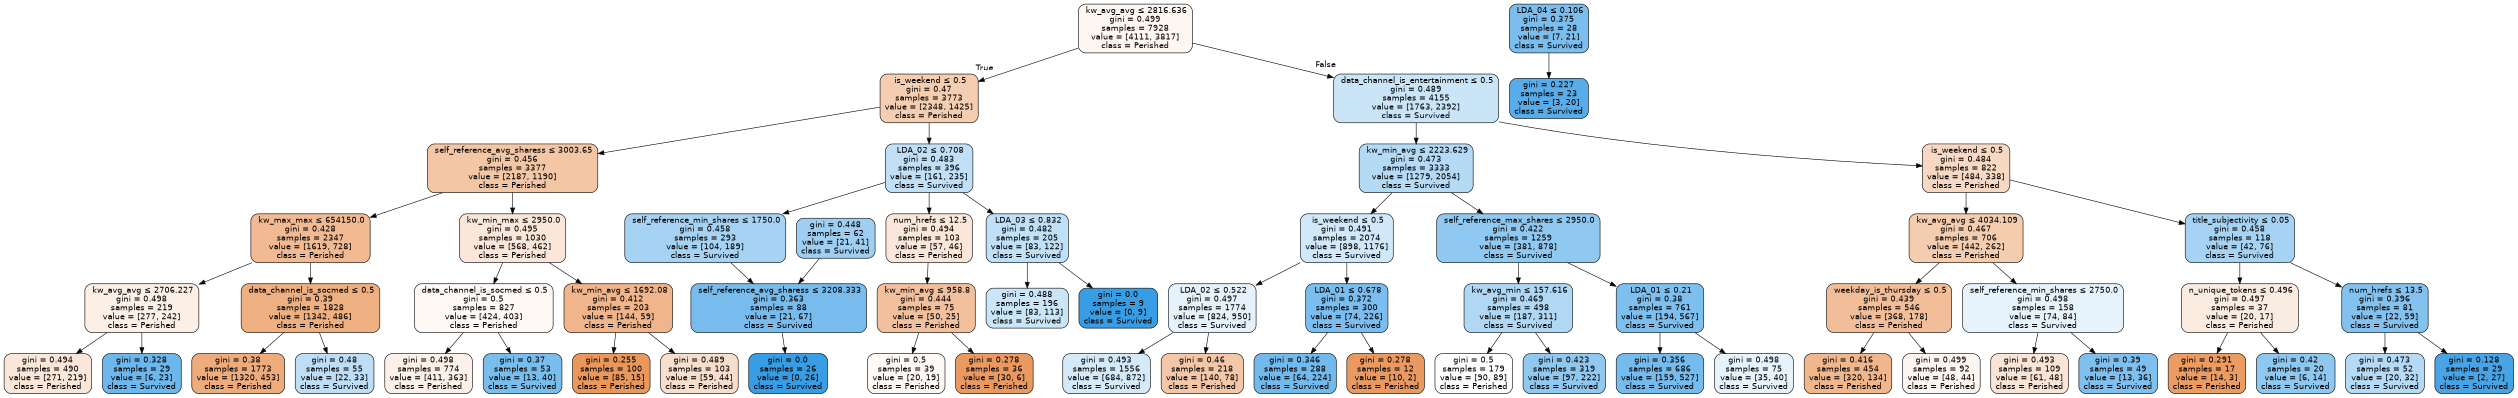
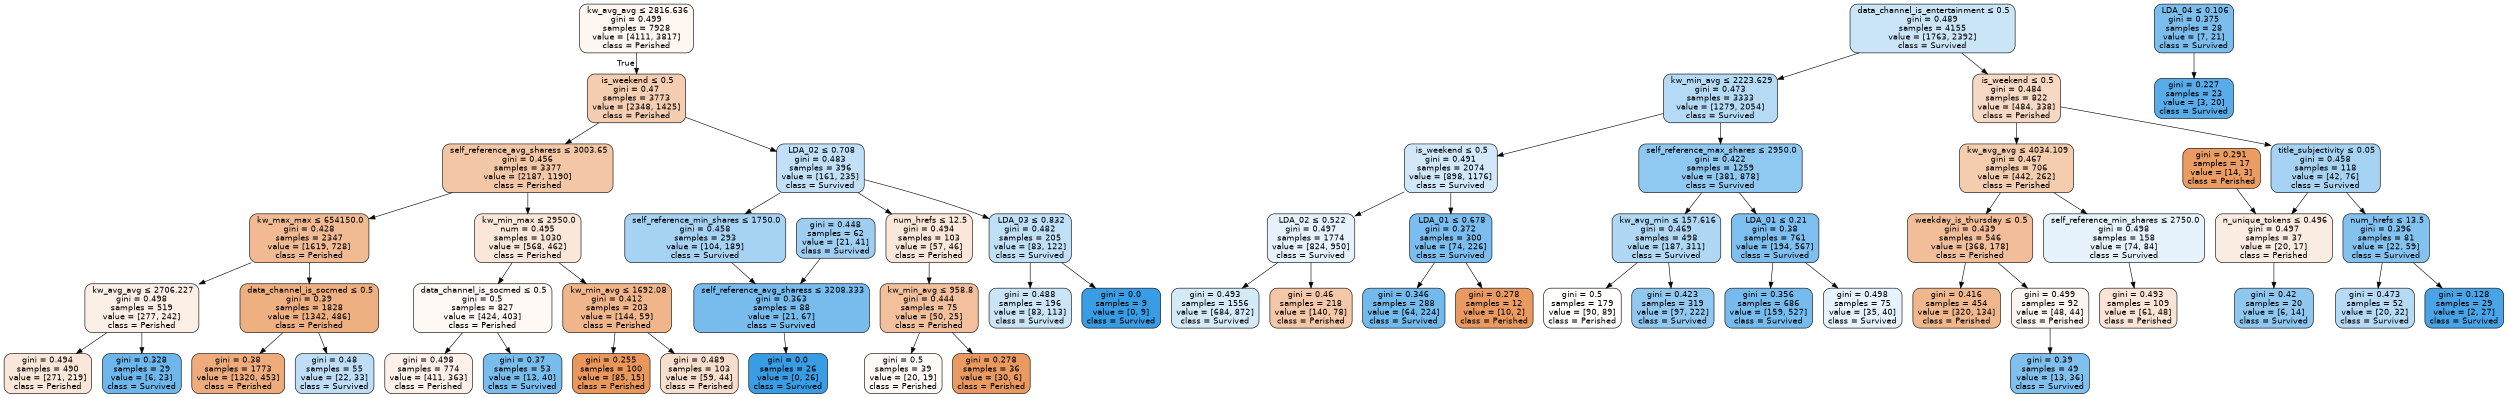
  digraph {
    node [color=black fillcolor="#a6d3f3" fontname=helvetica shape=box style="filled, rounded"]
    edge [fontname=helvetica]
    n1 [fillcolor="#fdf6f1" label=< kw_avg_avg &le; 2816.636<br/>gini = 0.499<br/>samples = 7928<br/>value = [4111, 3817]<br/>class = Perished>]
    n2 [fillcolor="#f5cdb1" label=< is_weekend &le; 0.5<br/>gini = 0.47<br/>samples = 3773<br/>value = [2348, 1425]<br/>class = Perished>]
    n3 [fillcolor="#cbe5f8" label=< data_channel_is_entertainment &le; 0.5<br/>gini = 0.489<br/>samples = 4155<br/>value = [1763, 2392]<br/>class = Survived>]
    n4 [fillcolor="#f3c6a5" label=< self_reference_avg_sharess &le; 3003.65<br/>gini = 0.456<br/>samples = 3377<br/>value = [2187, 1190]<br/>class = Perished>]
    n5 [fillcolor="#c1e0f7" label=< LDA_02 &le; 0.708<br/>gini = 0.483<br/>samples = 396<br/>value = [161, 235]<br/>class = Survived>]
    n6 [fillcolor="#b4daf5" label=< kw_min_avg &le; 2223.629<br/>gini = 0.473<br/>samples = 3333<br/>value = [1279, 2054]<br/>class = Survived>]
    n7 [fillcolor="#f7d9c3" label=< is_weekend &le; 0.5<br/>gini = 0.484<br/>samples = 822<br/>value = [484, 338]<br/>class = Perished>]
    n8 [fillcolor="#f1ba92" label=< kw_max_max &le; 654150.0<br/>gini = 0.428<br/>samples = 2347<br/>value = [1619, 728]<br/>class = Perished>]
-   n9 [fillcolor="#fae7da" label=< kw_min_max &le; 2950.0<br/>gini = 0.495<br/>samples = 1030<br/>value = [568, 462]<br/>class = Perished>]
+   n9 [fillcolor="#fae7da" label=< kw_min_max &le; 2950.0<br/>num = 0.495<br/>samples = 1030<br/>value = [568, 462]<br/>class = Perished>]
    n10 [label=< self_reference_min_shares &le; 1750.0<br/>gini = 0.458<br/>samples = 293<br/>value = [104, 189]<br/>class = Survived>]
    n11 [fillcolor="#fae7d9" label=< num_hrefs &le; 12.5<br/>gini = 0.494<br/>samples = 103<br/>value = [57, 46]<br/>class = Perished>]
    n12 [fillcolor="#c0e0f7" label=< LDA_03 &le; 0.832<br/>gini = 0.482<br/>samples = 205<br/>value = [83, 122]<br/>class = Survived>]
-   n13 [fillcolor="#fcefe6" label=< kw_avg_avg &le; 2706.227<br/>gini = 0.498<br/>samples = 219<br/>value = [277, 242]<br/>class = Perished>]
+   n13 [fillcolor="#fcefe6" label=< kw_avg_avg &le; 2706.227<br/>gini = 0.498<br/>samples = 519<br/>value = [277, 242]<br/>class = Perished>]
    n14 [fillcolor="#eeaf81" label=< data_channel_is_socmed &le; 0.5<br/>gini = 0.39<br/>samples = 1828<br/>value = [1342, 486]<br/>class = Perished>]
    n15 [fillcolor="#fef9f5" label=< data_channel_is_socmed &le; 0.5<br/>gini = 0.5<br/>samples = 827<br/>value = [424, 403]<br/>class = Perished>]
    n16 [fillcolor="#f0b58a" label=< kw_min_avg &le; 1692.08<br/>gini = 0.412<br/>samples = 203<br/>value = [144, 59]<br/>class = Perished>]
    n17 [fillcolor="#fae7d9" label=<gini = 0.494<br/>samples = 490<br/>value = [271, 219]<br/>class = Perished>]
    n18 [fillcolor="#6db7ec" label=<gini = 0.328<br/>samples = 29<br/>value = [6, 23]<br/>class = Survived>]
    n19 [fillcolor="#eeac7d" label=<gini = 0.38<br/>samples = 1773<br/>value = [1320, 453]<br/>class = Perished>]
    n20 [fillcolor="#bddef6" label=<gini = 0.48<br/>samples = 55<br/>value = [22, 33]<br/>class = Survived>]
    n21 [fillcolor="#fcf0e8" label=<gini = 0.498<br/>samples = 774<br/>value = [411, 363]<br/>class = Perished>]
    n22 [fillcolor="#79bded" label=<gini = 0.37<br/>samples = 53<br/>value = [13, 40]<br/>class = Survived>]
    n23 [fillcolor="#ea975c" label=<gini = 0.255<br/>samples = 100<br/>value = [85, 15]<br/>class = Perished>]
    n24 [fillcolor="#f8dfcd" label=<gini = 0.489<br/>samples = 103<br/>value = [59, 44]<br/>class = Perished>]
    n25 [fillcolor="#77bced" label=< self_reference_avg_sharess &le; 3208.333<br/>gini = 0.363<br/>samples = 88<br/>value = [21, 67]<br/>class = Survived>]
    n26 [fillcolor="#f2c09c" label=< kw_min_avg &le; 958.8<br/>gini = 0.444<br/>samples = 75<br/>value = [50, 25]<br/>class = Perished>]
    n27 [fillcolor="#cae5f8" label=<gini = 0.488<br/>samples = 196<br/>value = [83, 113]<br/>class = Survived>]
    n28 [fillcolor="#399de5" label=<gini = 0.0<br/>samples = 9<br/>value = [0, 9]<br/>class = Survived>]
    n29 [fillcolor="#399de5" label=<gini = 0.0<br/>samples = 26<br/>value = [0, 26]<br/>class = Survived>]
    n30 [fillcolor="#9ecff2" label=<gini = 0.448<br/>samples = 62<br/>value = [21, 41]<br/>class = Survived>]
    n31 [fillcolor="#fef9f5" label=<gini = 0.5<br/>samples = 39<br/>value = [20, 19]<br/>class = Perished>]
    n32 [fillcolor="#ea9a61" label=<gini = 0.278<br/>samples = 36<br/>value = [30, 6]<br/>class = Perished>]
    n33 [fillcolor="#7bbeee" label=< LDA_04 &le; 0.106<br/>gini = 0.375<br/>samples = 28<br/>value = [7, 21]<br/>class = Survived>]
    n34 [fillcolor="#57ace9" label=<gini = 0.227<br/>samples = 23<br/>value = [3, 20]<br/>class = Survived>]
    n35 [fillcolor="#d0e8f9" label=< is_weekend &le; 0.5<br/>gini = 0.491<br/>samples = 2074<br/>value = [898, 1176]<br/>class = Survived>]
    n36 [fillcolor="#8fc8f0" label=< self_reference_max_shares &le; 2950.0<br/>gini = 0.422<br/>samples = 1259<br/>value = [381, 878]<br/>class = Survived>]
    n37 [fillcolor="#f4ccae" label=< kw_avg_avg &le; 4034.109<br/>gini = 0.467<br/>samples = 706<br/>value = [442, 262]<br/>class = Perished>]
    n38 [label=< title_subjectivity &le; 0.05<br/>gini = 0.458<br/>samples = 118<br/>value = [42, 76]<br/>class = Survived>]
    n39 [fillcolor="#e5f2fc" label=< LDA_02 &le; 0.522<br/>gini = 0.497<br/>samples = 1774<br/>value = [824, 950]<br/>class = Survived>]
    n40 [fillcolor="#7abdee" label=< LDA_01 &le; 0.678<br/>gini = 0.372<br/>samples = 300<br/>value = [74, 226]<br/>class = Survived>]
    n41 [fillcolor="#b0d8f5" label=< kw_avg_min &le; 157.616<br/>gini = 0.469<br/>samples = 498<br/>value = [187, 311]<br/>class = Survived>]
    n42 [fillcolor="#7dbfee" label=< LDA_01 &le; 0.21<br/>gini = 0.38<br/>samples = 761<br/>value = [194, 567]<br/>class = Survived>]
    n43 [fillcolor="#d4eaf9" label=<gini = 0.493<br/>samples = 1556<br/>value = [684, 872]<br/>class = Survived>]
    n44 [fillcolor="#f3c7a7" label=<gini = 0.46<br/>samples = 218<br/>value = [140, 78]<br/>class = Perished>]
    n45 [fillcolor="#72b9ec" label=<gini = 0.346<br/>samples = 288<br/>value = [64, 224]<br/>class = Survived>]
    n46 [fillcolor="#ea9a61" label=<gini = 0.278<br/>samples = 12<br/>value = [10, 2]<br/>class = Perished>]
    n47 [fillcolor="#fffefd" label=<gini = 0.5<br/>samples = 179<br/>value = [90, 89]<br/>class = Perished>]
    n48 [fillcolor="#90c8f0" label=<gini = 0.423<br/>samples = 319<br/>value = [97, 222]<br/>class = Survived>]
    n49 [fillcolor="#75bbed" label=<gini = 0.356<br/>samples = 686<br/>value = [159, 527]<br/>class = Survived>]
    n50 [fillcolor="#e6f3fc" label=<gini = 0.498<br/>samples = 75<br/>value = [35, 40]<br/>class = Survived>]
    n51 [fillcolor="#f2be99" label=< weekday_is_thursday &le; 0.5<br/>gini = 0.439<br/>samples = 546<br/>value = [368, 178]<br/>class = Perished>]
    n52 [fillcolor="#e7f3fc" label=< self_reference_min_shares &le; 2750.0<br/>gini = 0.498<br/>samples = 158<br/>value = [74, 84]<br/>class = Survived>]
    n53 [fillcolor="#fbece1" label=< n_unique_tokens &le; 0.496<br/>gini = 0.497<br/>samples = 37<br/>value = [20, 17]<br/>class = Perished>]
    n54 [fillcolor="#83c2ef" label=< num_hrefs &le; 13.5<br/>gini = 0.396<br/>samples = 81<br/>value = [22, 59]<br/>class = Survived>]
    n55 [fillcolor="#f0b68c" label=<gini = 0.416<br/>samples = 454<br/>value = [320, 134]<br/>class = Perished>]
    n56 [fillcolor="#fdf5ef" label=<gini = 0.499<br/>samples = 92<br/>value = [48, 44]<br/>class = Perished>]
    n57 [fillcolor="#f9e4d5" label=<gini = 0.493<br/>samples = 109<br/>value = [61, 48]<br/>class = Perished>]
    n58 [fillcolor="#80c0ee" label=<gini = 0.39<br/>samples = 49<br/>value = [13, 36]<br/>class = Survived>]
    n59 [fillcolor="#eb9c63" label=<gini = 0.291<br/>samples = 17<br/>value = [14, 3]<br/>class = Perished>]
    n60 [fillcolor="#8ec7f0" label=<gini = 0.42<br/>samples = 20<br/>value = [6, 14]<br/>class = Survived>]
    n61 [fillcolor="#b5daf5" label=<gini = 0.473<br/>samples = 52<br/>value = [20, 32]<br/>class = Survived>]
    n62 [fillcolor="#48a4e7" label=<gini = 0.128<br/>samples = 29<br/>value = [2, 27]<br/>class = Survived>]
    n1 -> n2 [headlabel=True labelangle=45 labeldistance=2.5]
-   n1 -> n3 [headlabel=False labelangle=-45 labeldistance=2.5]
    n2 -> n4
    n2 -> n5
    n3 -> n6
    n3 -> n7
    n4 -> n8
    n4 -> n9
    n5 -> n10
    n5 -> n11
    n5 -> n12
    n6 -> n35
    n6 -> n36
    n7 -> n37
    n7 -> n38
    n8 -> n13
    n8 -> n14
    n9 -> n15
    n9 -> n16
    n10 -> n25
    n11 -> n26
    n12 -> n27
    n12 -> n28
    n13 -> n17
    n13 -> n18
    n14 -> n19
    n14 -> n20
    n15 -> n21
    n15 -> n22
    n16 -> n23
    n16 -> n24
    n25 -> n29
    n26 -> n31
    n26 -> n32
    n30 -> n25
    n33 -> n34
    n35 -> n39
    n35 -> n40
    n36 -> n41
    n36 -> n42
    n37 -> n51
    n37 -> n52
    n38 -> n53
    n38 -> n54
    n39 -> n43
    n39 -> n44
    n40 -> n45
    n40 -> n46
    n41 -> n47
    n41 -> n48
    n42 -> n49
    n42 -> n50
    n51 -> n55
    n51 -> n56
    n52 -> n57
-   n52 -> n58
-   n53 -> n59
+   n56 -> n58
+   n59 -> n53
    n53 -> n60
    n54 -> n61
    n54 -> n62
  }
